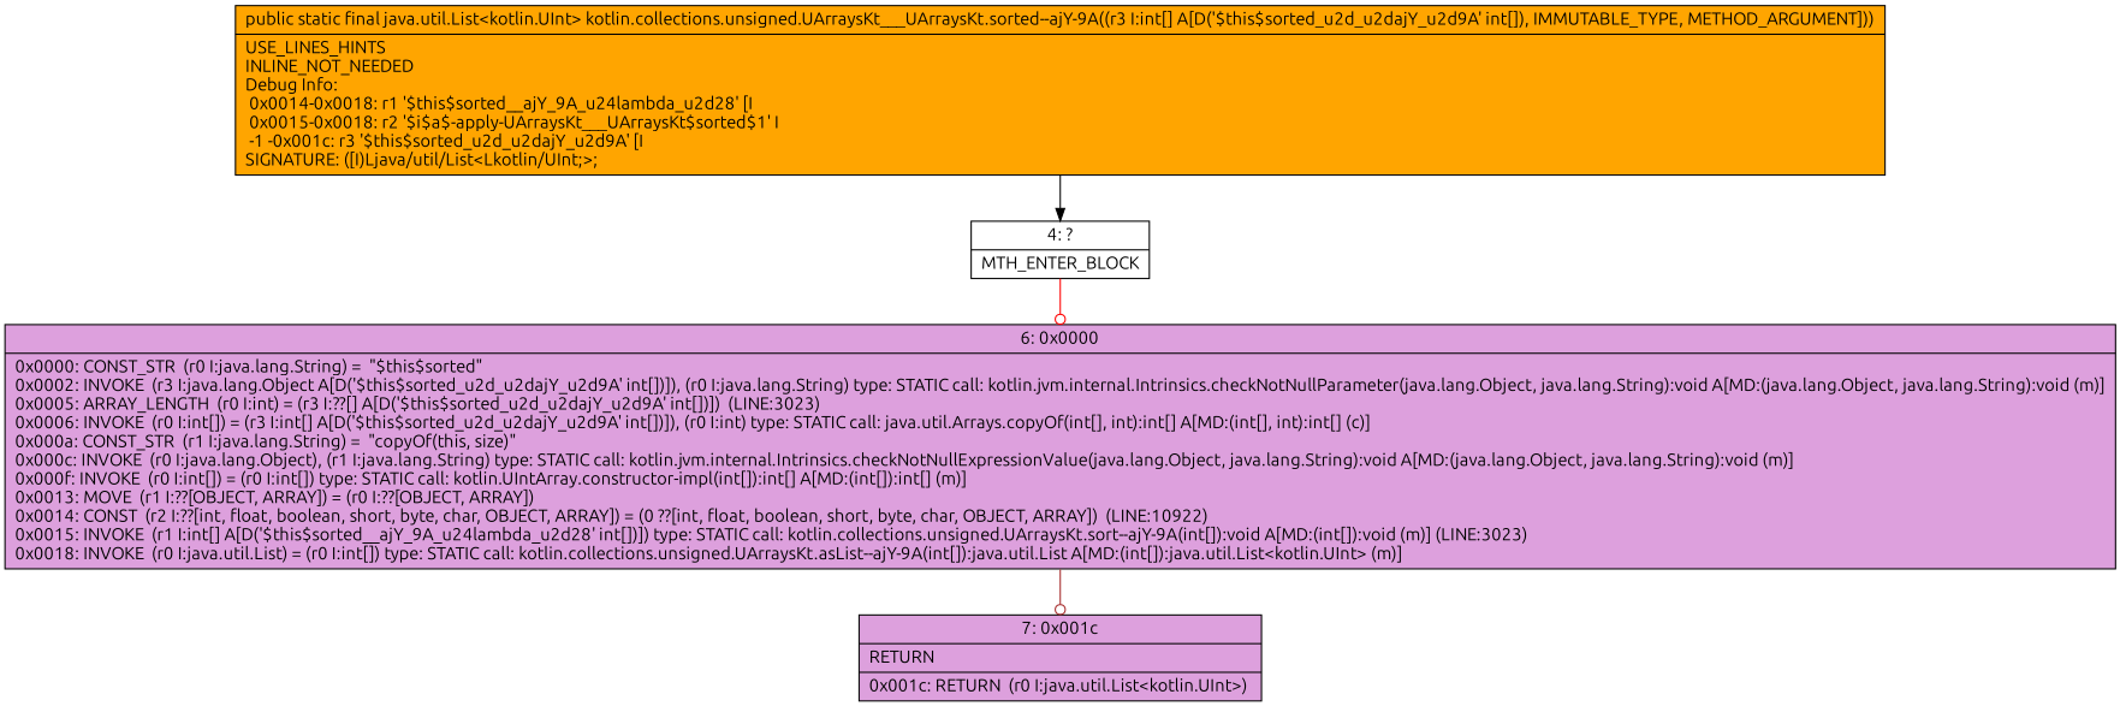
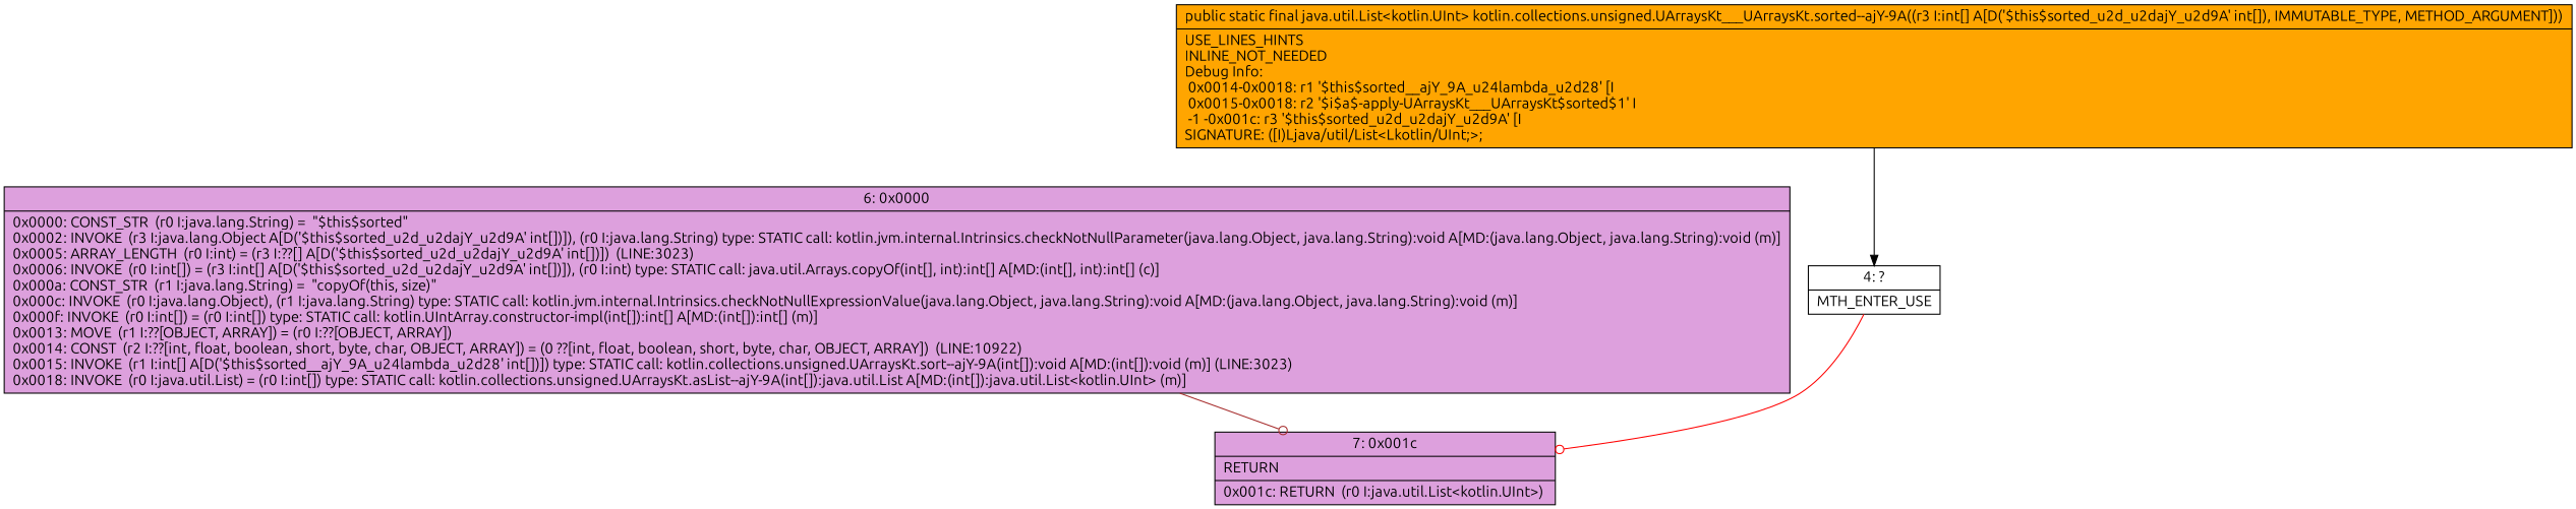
  digraph {
    fontname=Ubuntu
    node [fillcolor=plum fontname=Ubuntu shape=record style=filled]
    edge [arrowhead=odot fontname=Ubuntu]
-   n1 [fillcolor=white label="{4\:\ ?|MTH_ENTER_BLOCK\l}"]
+   n1 [fillcolor=white label="{4\:\ ?|MTH_ENTER_USE\l}"]
    n2 [label="{6\:\ 0x0000|0x0000: CONST_STR  (r0 I:java.lang.String) =  \"$this$sorted\" \l0x0002: INVOKE  (r3 I:java.lang.Object A[D('$this$sorted_u2d_u2dajY_u2d9A' int[])]), (r0 I:java.lang.String) type: STATIC call: kotlin.jvm.internal.Intrinsics.checkNotNullParameter(java.lang.Object, java.lang.String):void A[MD:(java.lang.Object, java.lang.String):void (m)]\l0x0005: ARRAY_LENGTH  (r0 I:int) = (r3 I:??[] A[D('$this$sorted_u2d_u2dajY_u2d9A' int[])])  (LINE:3023)\l0x0006: INVOKE  (r0 I:int[]) = (r3 I:int[] A[D('$this$sorted_u2d_u2dajY_u2d9A' int[])]), (r0 I:int) type: STATIC call: java.util.Arrays.copyOf(int[], int):int[] A[MD:(int[], int):int[] (c)]\l0x000a: CONST_STR  (r1 I:java.lang.String) =  \"copyOf(this, size)\" \l0x000c: INVOKE  (r0 I:java.lang.Object), (r1 I:java.lang.String) type: STATIC call: kotlin.jvm.internal.Intrinsics.checkNotNullExpressionValue(java.lang.Object, java.lang.String):void A[MD:(java.lang.Object, java.lang.String):void (m)]\l0x000f: INVOKE  (r0 I:int[]) = (r0 I:int[]) type: STATIC call: kotlin.UIntArray.constructor\-impl(int[]):int[] A[MD:(int[]):int[] (m)]\l0x0013: MOVE  (r1 I:??[OBJECT, ARRAY]) = (r0 I:??[OBJECT, ARRAY]) \l0x0014: CONST  (r2 I:??[int, float, boolean, short, byte, char, OBJECT, ARRAY]) = (0 ??[int, float, boolean, short, byte, char, OBJECT, ARRAY])  (LINE:10922)\l0x0015: INVOKE  (r1 I:int[] A[D('$this$sorted__ajY_9A_u24lambda_u2d28' int[])]) type: STATIC call: kotlin.collections.unsigned.UArraysKt.sort\-\-ajY\-9A(int[]):void A[MD:(int[]):void (m)] (LINE:3023)\l0x0018: INVOKE  (r0 I:java.util.List) = (r0 I:int[]) type: STATIC call: kotlin.collections.unsigned.UArraysKt.asList\-\-ajY\-9A(int[]):java.util.List A[MD:(int[]):java.util.List\<kotlin.UInt\> (m)]\l}"]
    n3 [label="{7\:\ 0x001c|RETURN\l|0x001c: RETURN  (r0 I:java.util.List\<kotlin.UInt\>) \l}"]
    n4 [fillcolor=orange label="{public static final java.util.List\<kotlin.UInt\> kotlin.collections.unsigned.UArraysKt___UArraysKt.sorted\-\-ajY\-9A((r3 I:int[] A[D('$this$sorted_u2d_u2dajY_u2d9A' int[]), IMMUTABLE_TYPE, METHOD_ARGUMENT]))  | USE_LINES_HINTS\lINLINE_NOT_NEEDED\lDebug Info:\l  0x0014\-0x0018: r1 '$this$sorted__ajY_9A_u24lambda_u2d28' [I\l  0x0015\-0x0018: r2 '$i$a$\-apply\-UArraysKt___UArraysKt$sorted$1' I\l  \-1 \-0x001c: r3 '$this$sorted_u2d_u2dajY_u2d9A' [I\lSIGNATURE: ([I)Ljava\/util\/List\<Lkotlin\/UInt;\>;\l}"]
-   n1 -> n2 [color=red]
+   n1 -> n3 [color=red]
    n2 -> n3 [color=brown]
    n4 -> n1 [arrowhead=normal color=black]
  }
